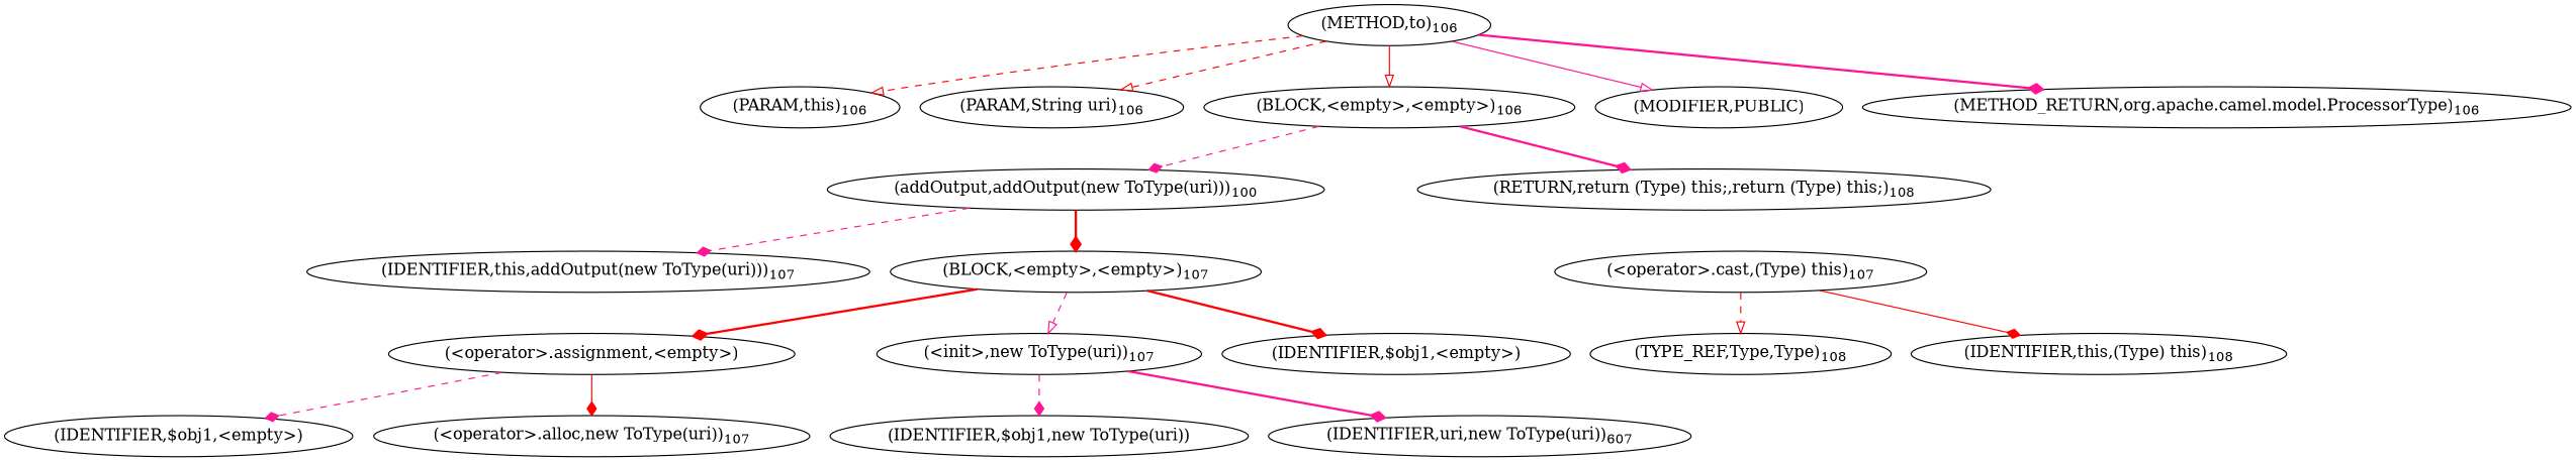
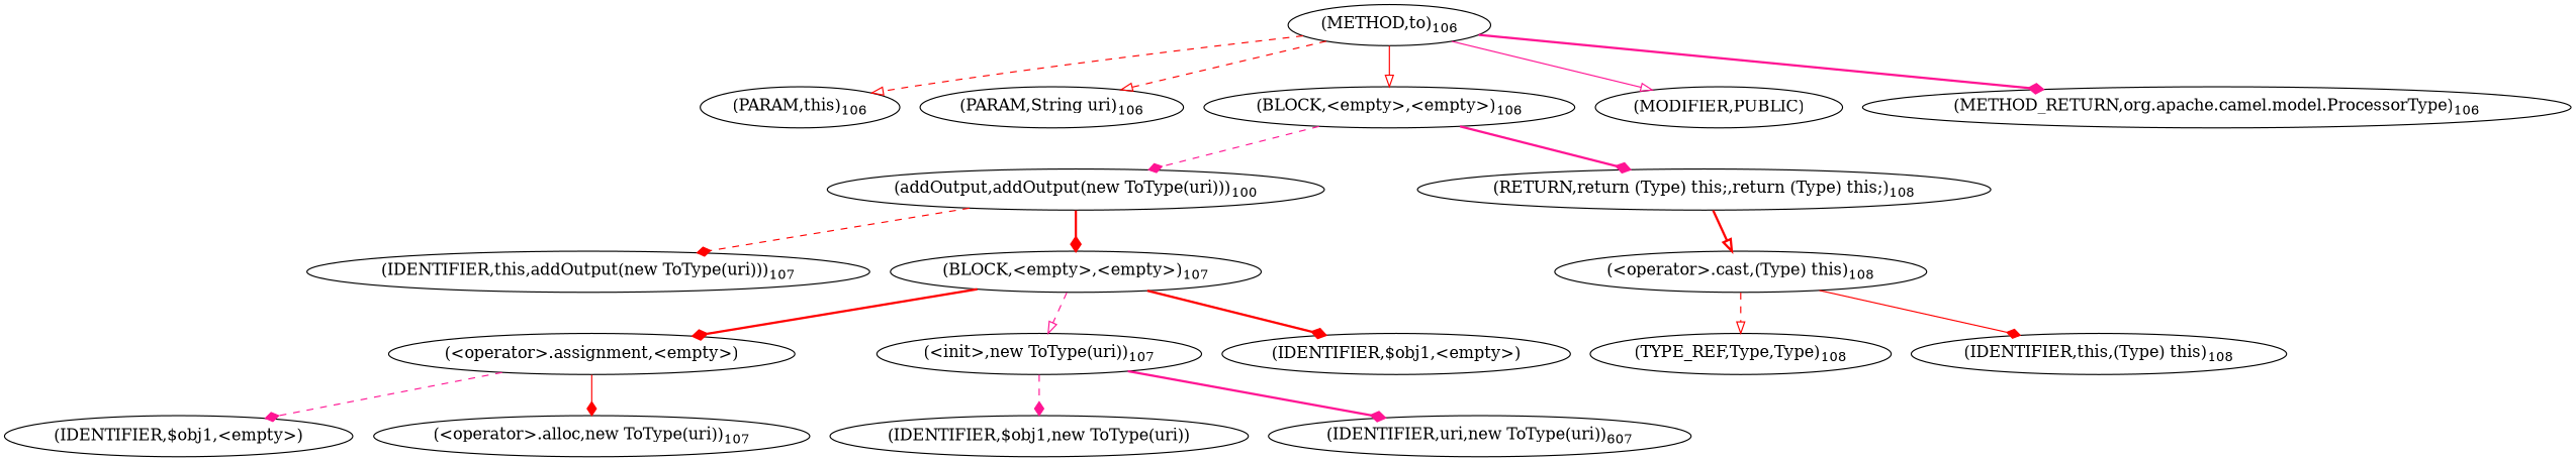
  digraph {
    edge [arrowhead=diamond color=red style=dashed]
    n1 [label=<(METHOD,to)<SUB>106</SUB>>]
    n2 [label=<(PARAM,this)<SUB>106</SUB>>]
    n3 [label=<(PARAM,String uri)<SUB>106</SUB>>]
    n4 [label=<(BLOCK,&lt;empty&gt;,&lt;empty&gt;)<SUB>106</SUB>>]
    n5 [label=<(MODIFIER,PUBLIC)>]
    n6 [label=<(METHOD_RETURN,org.apache.camel.model.ProcessorType)<SUB>106</SUB>>]
    n7 [label=<(addOutput,addOutput(new ToType(uri)))<SUB>100</SUB>>]
    n8 [label=<(RETURN,return (Type) this;,return (Type) this;)<SUB>108</SUB>>]
    n9 [label=<(IDENTIFIER,this,addOutput(new ToType(uri)))<SUB>107</SUB>>]
    n10 [label=<(BLOCK,&lt;empty&gt;,&lt;empty&gt;)<SUB>107</SUB>>]
-   n11 [label=<(&lt;operator&gt;.cast,(Type) this)<SUB>107</SUB>>]
+   n11 [label=<(&lt;operator&gt;.cast,(Type) this)<SUB>108</SUB>>]
    n12 [label=<(&lt;operator&gt;.assignment,&lt;empty&gt;)>]
    n13 [label=<(&lt;init&gt;,new ToType(uri))<SUB>107</SUB>>]
    n14 [label=<(IDENTIFIER,$obj1,&lt;empty&gt;)>]
    n15 [label=<(IDENTIFIER,$obj1,&lt;empty&gt;)>]
    n16 [label=<(&lt;operator&gt;.alloc,new ToType(uri))<SUB>107</SUB>>]
    n17 [label=<(IDENTIFIER,$obj1,new ToType(uri))>]
    n18 [label=<(IDENTIFIER,uri,new ToType(uri))<SUB>607</SUB>>]
    n19 [label=<(TYPE_REF,Type,Type)<SUB>108</SUB>>]
    n20 [label=<(IDENTIFIER,this,(Type) this)<SUB>108</SUB>>]
    n1 -> n2 [arrowhead=onormal]
    n1 -> n3 [arrowhead=onormal]
    n1 -> n4 [arrowhead=onormal style=solid]
    n1 -> n5 [arrowhead=onormal color=deeppink style=solid]
    n1 -> n6 [color=deeppink style=bold]
    n4 -> n7 [color=deeppink]
    n4 -> n8 [color=deeppink style=bold]
-   n7 -> n9 [color=deeppink]
+   n7 -> n9
    n7 -> n10 [style=bold]
+   n8 -> n11 [arrowhead=onormal style=bold]
    n10 -> n12 [style=bold]
    n10 -> n13 [arrowhead=onormal color=deeppink]
    n10 -> n14 [style=bold]
    n11 -> n19 [arrowhead=onormal]
    n11 -> n20 [style=solid]
    n12 -> n15 [color=deeppink]
    n12 -> n16 [style=solid]
    n13 -> n17 [color=deeppink]
    n13 -> n18 [color=deeppink style=bold]
  }
